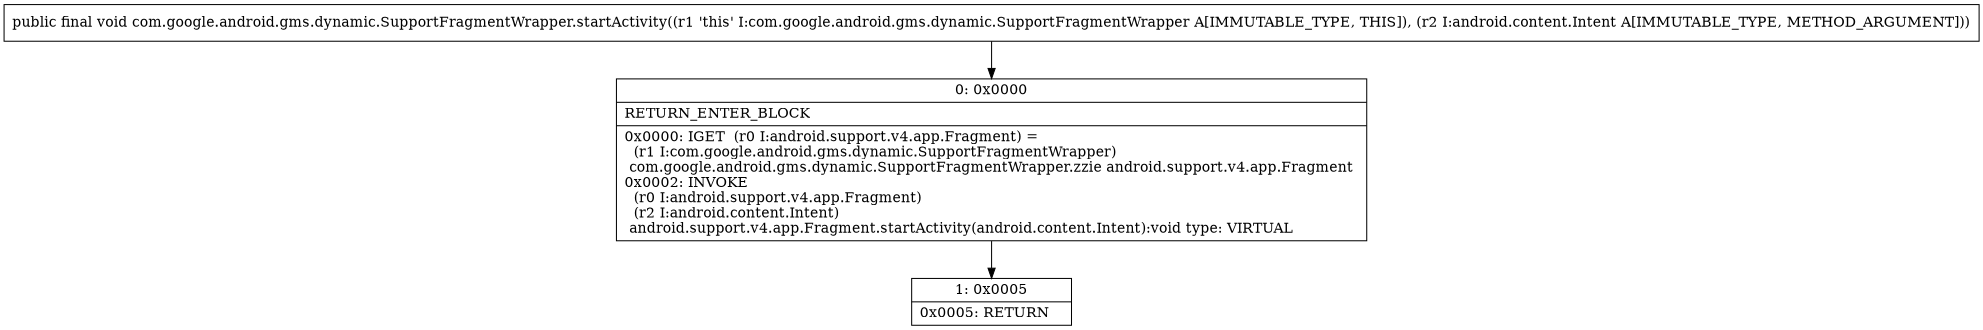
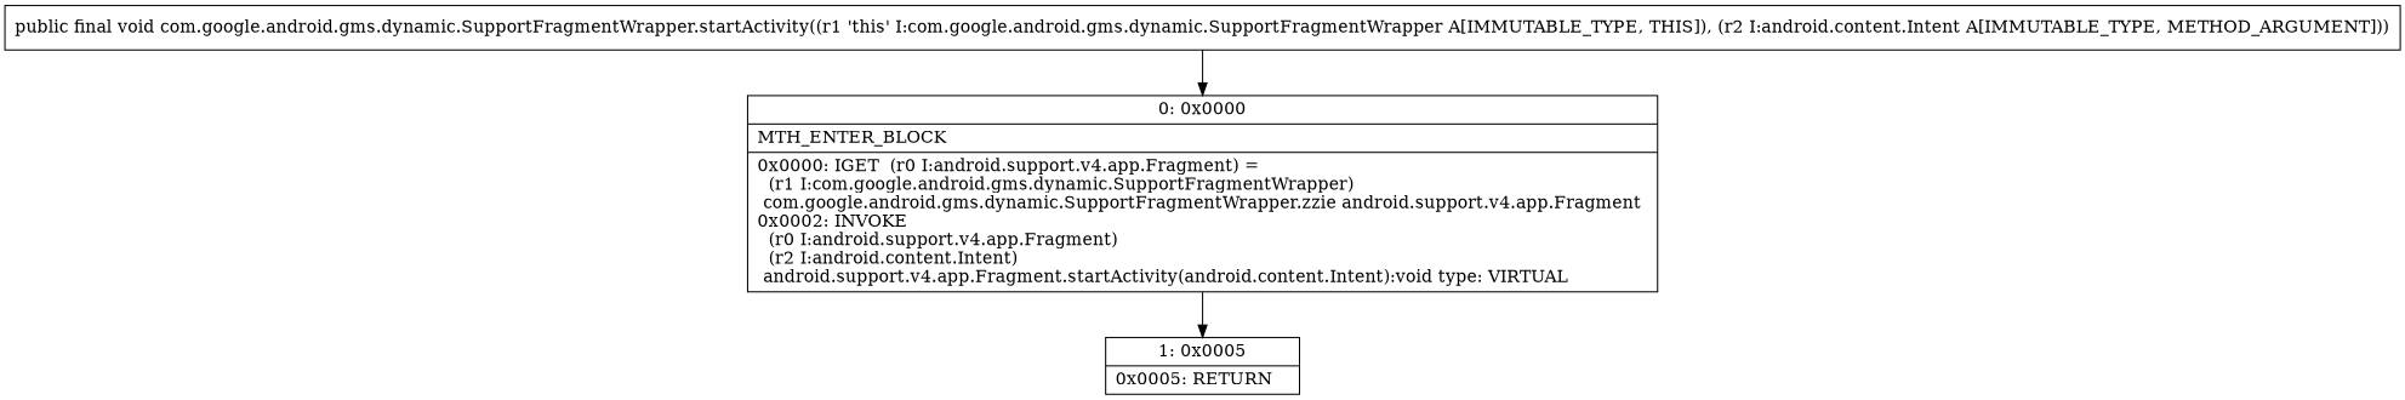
  digraph {
    node [shape=record]
-   n1 [label="{0\:\ 0x0000|RETURN_ENTER_BLOCK\l|0x0000: IGET  (r0 I:android.support.v4.app.Fragment) = \l  (r1 I:com.google.android.gms.dynamic.SupportFragmentWrapper)\l com.google.android.gms.dynamic.SupportFragmentWrapper.zzie android.support.v4.app.Fragment \l0x0002: INVOKE  \l  (r0 I:android.support.v4.app.Fragment)\l  (r2 I:android.content.Intent)\l android.support.v4.app.Fragment.startActivity(android.content.Intent):void type: VIRTUAL \l}"]
+   n1 [label="{0\:\ 0x0000|MTH_ENTER_BLOCK\l|0x0000: IGET  (r0 I:android.support.v4.app.Fragment) = \l  (r1 I:com.google.android.gms.dynamic.SupportFragmentWrapper)\l com.google.android.gms.dynamic.SupportFragmentWrapper.zzie android.support.v4.app.Fragment \l0x0002: INVOKE  \l  (r0 I:android.support.v4.app.Fragment)\l  (r2 I:android.content.Intent)\l android.support.v4.app.Fragment.startActivity(android.content.Intent):void type: VIRTUAL \l}"]
    n2 [label="{1\:\ 0x0005|0x0005: RETURN   \l}"]
    n3 [label="{public final void com.google.android.gms.dynamic.SupportFragmentWrapper.startActivity((r1 'this' I:com.google.android.gms.dynamic.SupportFragmentWrapper A[IMMUTABLE_TYPE, THIS]), (r2 I:android.content.Intent A[IMMUTABLE_TYPE, METHOD_ARGUMENT])) }"]
    n1 -> n2
    n3 -> n1
  }
